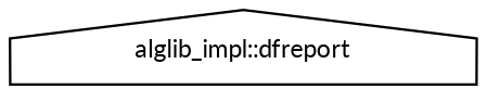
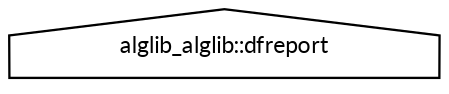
  digraph {
    rankdir=LR
    fontname=Lato
-   n1 [color=black fillcolor=white fontname=Lato fontsize=10 height=0.2 label="alglib_impl::dfreport" shape=house style=filled width=0.4]
+   n1 [color=black fillcolor=white fontname=Lato fontsize=10 height=0.2 label="alglib_alglib::dfreport" shape=house style=filled width=0.4]
  }
